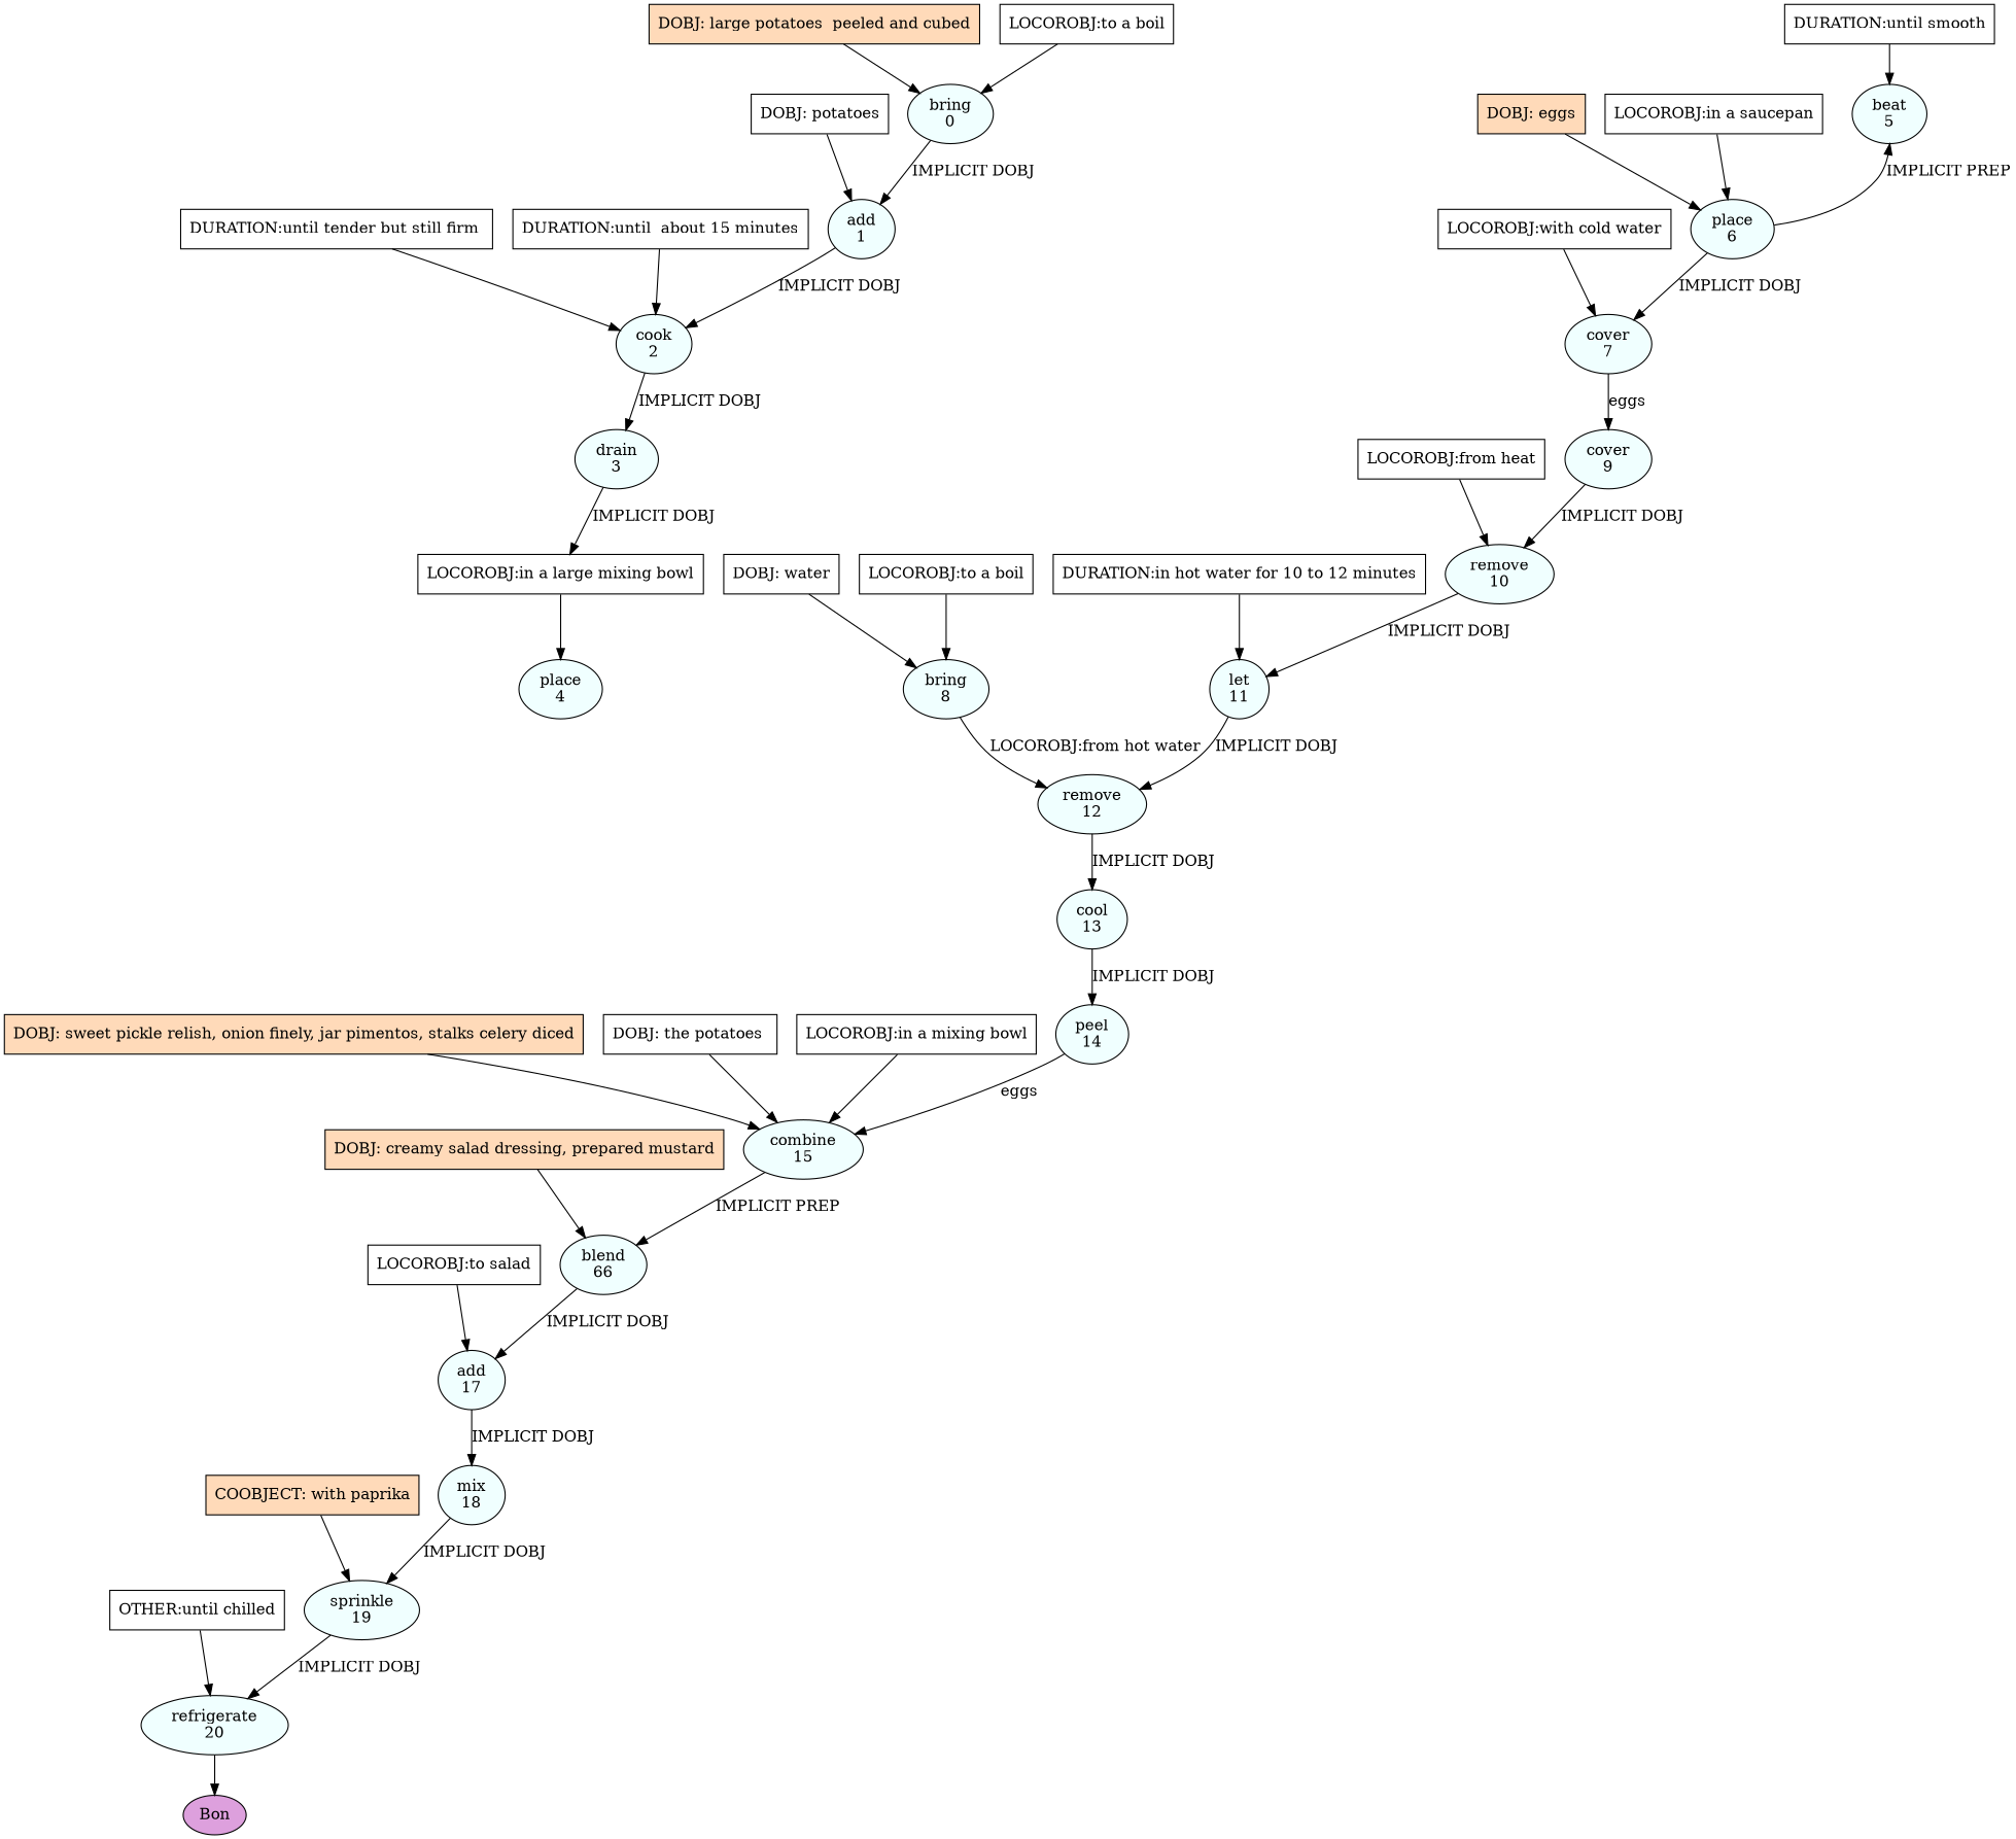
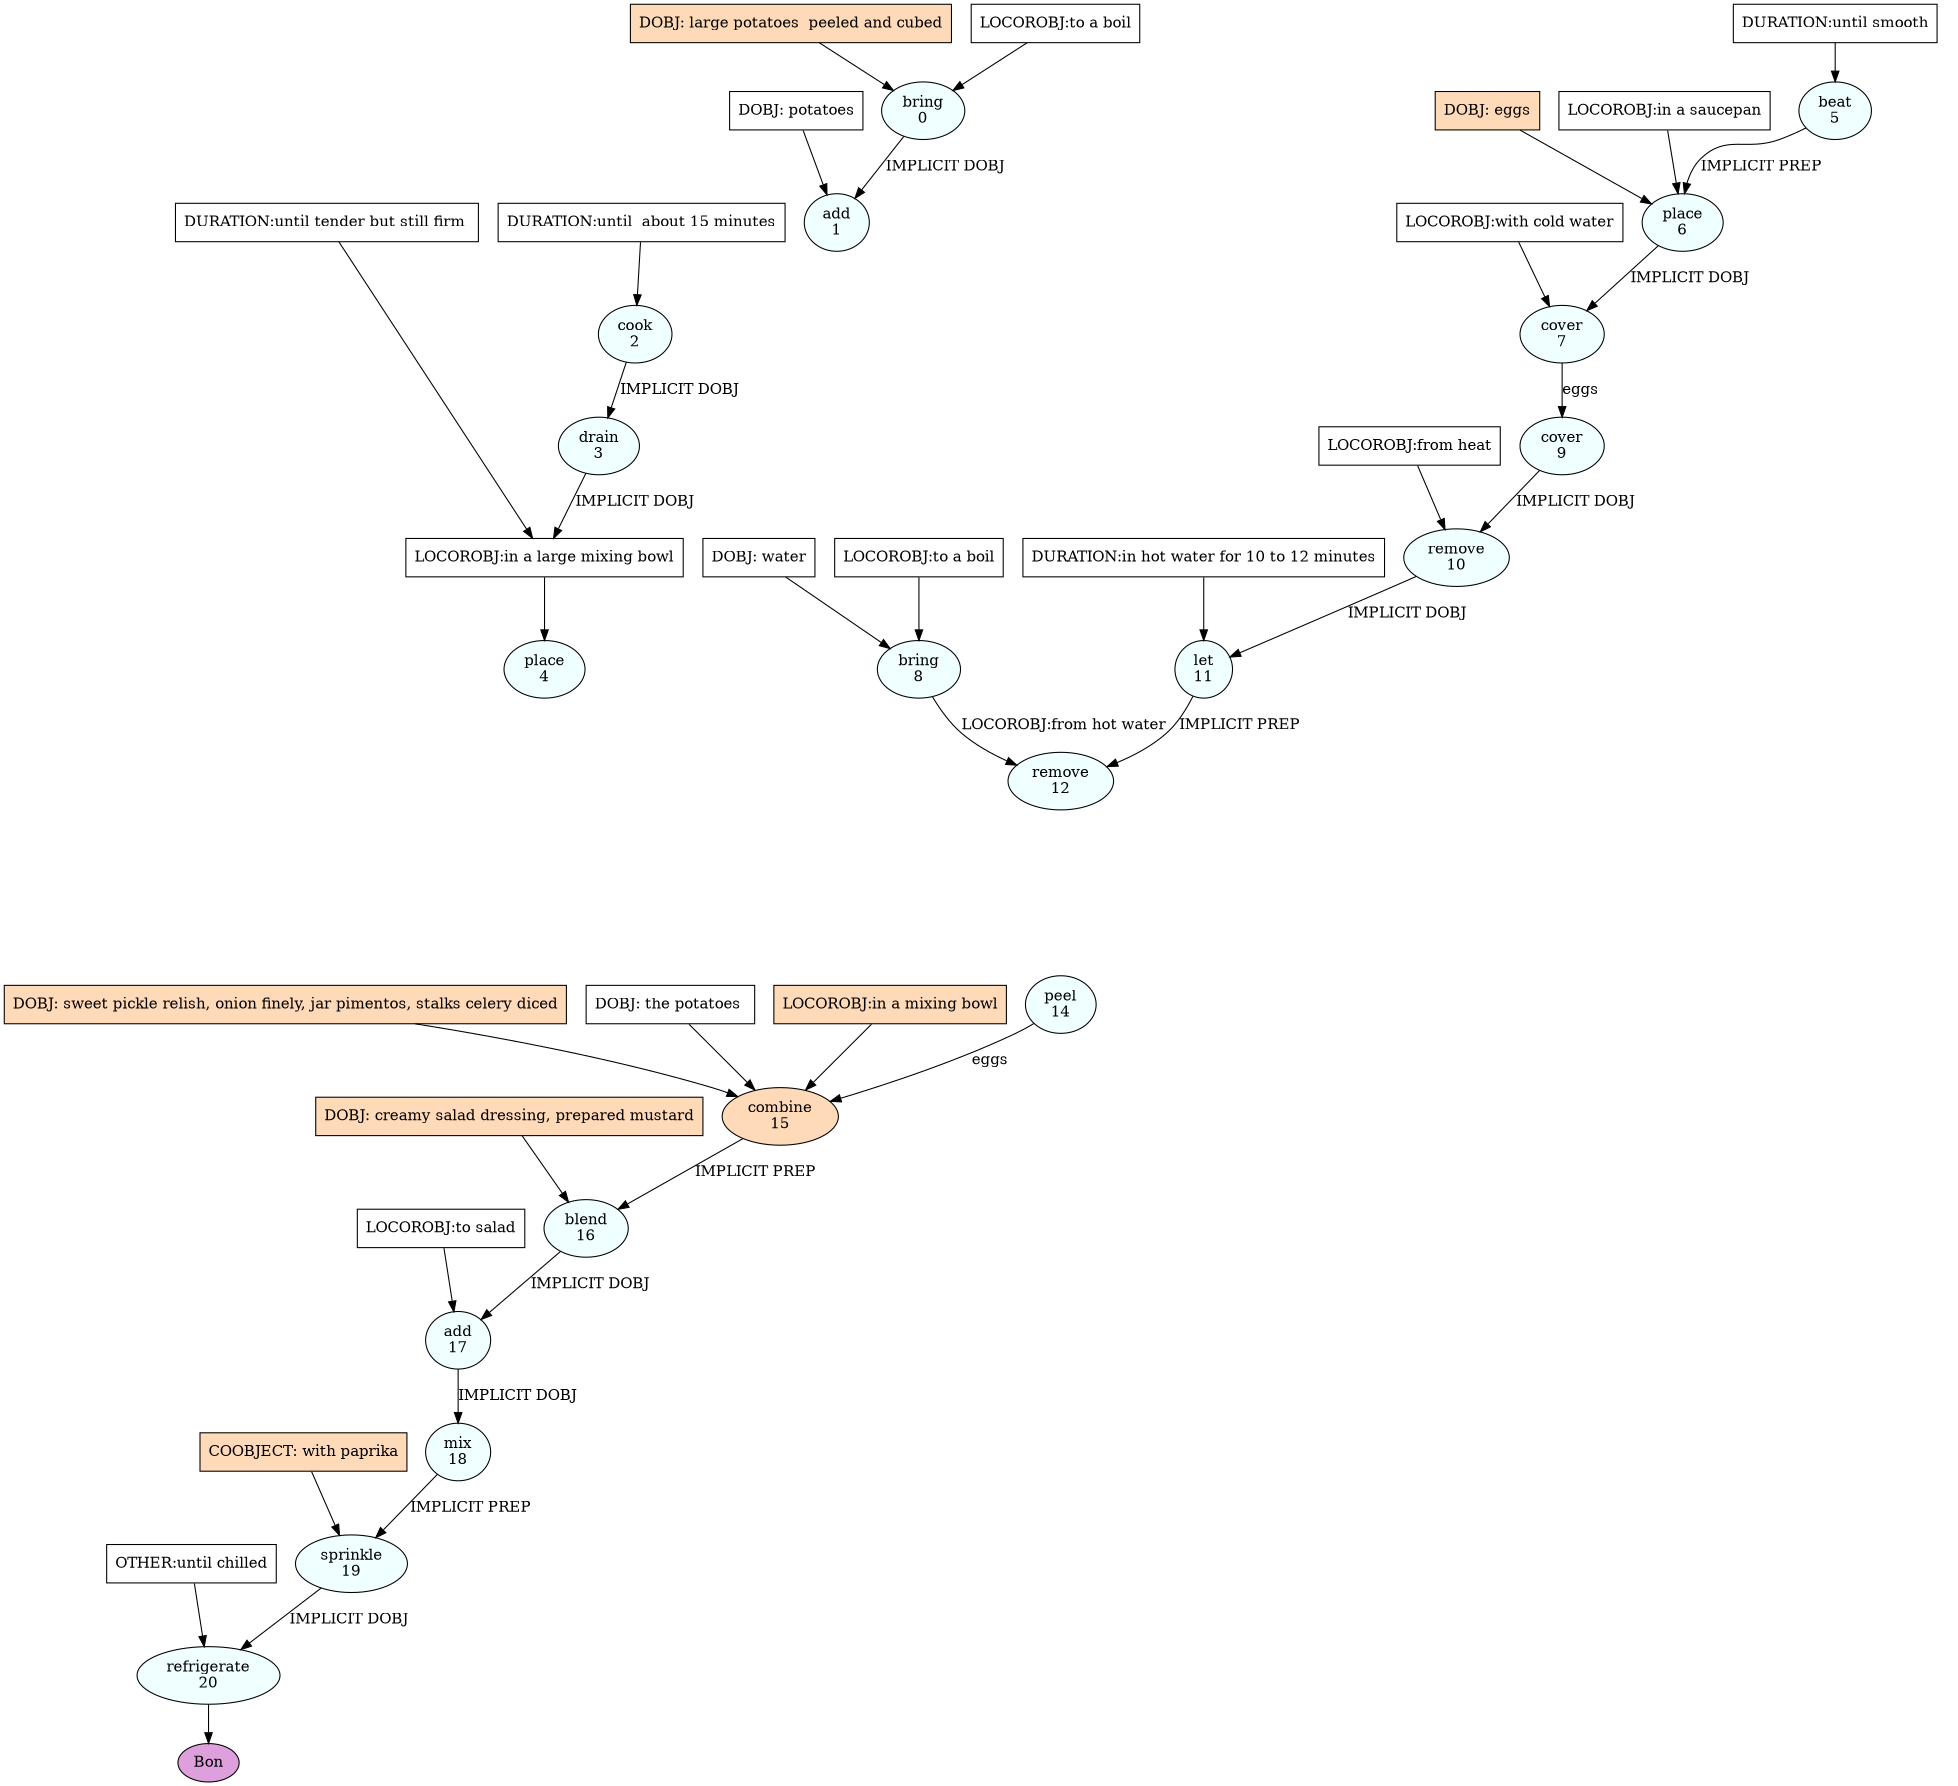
  digraph {
    node [fillcolor=azure shape=oval style=filled]
    n1 [label="bring\n0"]
    n2 [label="add\n1"]
    n3 [label="cook\n2"]
    n4 [label="drain\n3"]
    n5 [fillcolor=white label="LOCOROBJ:in a large mixing bowl" shape=box]
    n6 [label="place\n4"]
    n7 [label="beat\n5"]
    n8 [label="place\n6"]
    n9 [label="cover\n7"]
    n10 [label="cover\n9"]
    n11 [label="remove\n10"]
    n12 [label="bring\n8"]
    n13 [label="remove\n12"]
-   n14 [label="cool\n13"]
    n15 [label="let\n11"]
    n16 [label="peel\n14"]
-   n17 [label="combine\n15"]
-   n18 [label="blend\n66"]
+   n17 [fillcolor=peachpuff label="combine\n15"]
+   n18 [label="blend\n16"]
    n19 [label="add\n17"]
    n20 [label="mix\n18"]
    n21 [label="sprinkle\n19"]
    n22 [label="refrigerate\n20"]
    n23 [fillcolor=plum label=Bon]
    n24 [fillcolor=white label="DOBJ: water" shape=box]
    n25 [fillcolor=white label="LOCOROBJ:to a boil" shape=box]
    n26 [fillcolor=peachpuff label="DOBJ: large potatoes  peeled and cubed" shape=box]
    n27 [fillcolor=white label="LOCOROBJ:to a boil" shape=box]
    n28 [fillcolor=white label="DOBJ: potatoes" shape=box]
    n29 [fillcolor=white label="DURATION:until tender but still firm " shape=box]
    n30 [fillcolor=white label="DURATION:until  about 15 minutes" shape=box]
    n31 [fillcolor=white label="DURATION:until smooth" shape=box]
    n32 [fillcolor=peachpuff label="DOBJ: eggs" shape=box]
    n33 [fillcolor=white label="LOCOROBJ:in a saucepan" shape=box]
    n34 [fillcolor=white label="LOCOROBJ:with cold water" shape=box]
    n35 [fillcolor=white label="LOCOROBJ:from heat" shape=box]
    n36 [fillcolor=white label="DURATION:in hot water for 10 to 12 minutes" shape=box]
    n37 [fillcolor=peachpuff label="DOBJ: sweet pickle relish, onion finely, jar pimentos, stalks celery diced" shape=box]
    n38 [fillcolor=white label="DOBJ: the potatoes " shape=box]
-   n39 [fillcolor=white label="LOCOROBJ:in a mixing bowl" shape=box]
+   n39 [fillcolor=peachpuff label="LOCOROBJ:in a mixing bowl" shape=box]
    n40 [fillcolor=peachpuff label="DOBJ: creamy salad dressing, prepared mustard" shape=box]
    n41 [fillcolor=white label="LOCOROBJ:to salad" shape=box]
    n42 [fillcolor=peachpuff label="COOBJECT: with paprika" shape=box]
    n43 [fillcolor=white label="OTHER:until chilled" shape=box]
    n1 -> n2 [label="IMPLICIT DOBJ"]
-   n2 -> n3 [label="IMPLICIT DOBJ"]
    n3 -> n4 [label="IMPLICIT DOBJ"]
    n4 -> n5 [label="IMPLICIT DOBJ"]
    n5 -> n6
-   n8 -> n7 [label="IMPLICIT PREP"]
+   n7 -> n8 [label="IMPLICIT PREP"]
    n8 -> n9 [label="IMPLICIT DOBJ"]
    n9 -> n10 [label=eggs]
    n10 -> n11 [label="IMPLICIT DOBJ"]
    n11 -> n15 [label="IMPLICIT DOBJ"]
    n12 -> n13 [label="LOCOROBJ:from hot water"]
-   n13 -> n14 [label="IMPLICIT DOBJ"]
-   n14 -> n16 [label="IMPLICIT DOBJ"]
-   n15 -> n13 [label="IMPLICIT DOBJ"]
+   n15 -> n13 [label="IMPLICIT PREP"]
    n16 -> n17 [label=" eggs "]
    n17 -> n18 [label="IMPLICIT PREP"]
    n18 -> n19 [label="IMPLICIT DOBJ"]
    n19 -> n20 [label="IMPLICIT DOBJ"]
-   n20 -> n21 [label="IMPLICIT DOBJ"]
+   n20 -> n21 [label="IMPLICIT PREP"]
    n21 -> n22 [label="IMPLICIT DOBJ"]
    n22 -> n23
    n24 -> n12
    n25 -> n12
    n26 -> n1
    n27 -> n1
    n28 -> n2
-   n29 -> n3
+   n29 -> n5
    n30 -> n3
    n31 -> n7
    n32 -> n8
    n33 -> n8
    n34 -> n9
    n35 -> n11
    n36 -> n15
    n37 -> n17
    n38 -> n17
    n39 -> n17
    n40 -> n18
    n41 -> n19
    n42 -> n21
    n43 -> n22
  }
